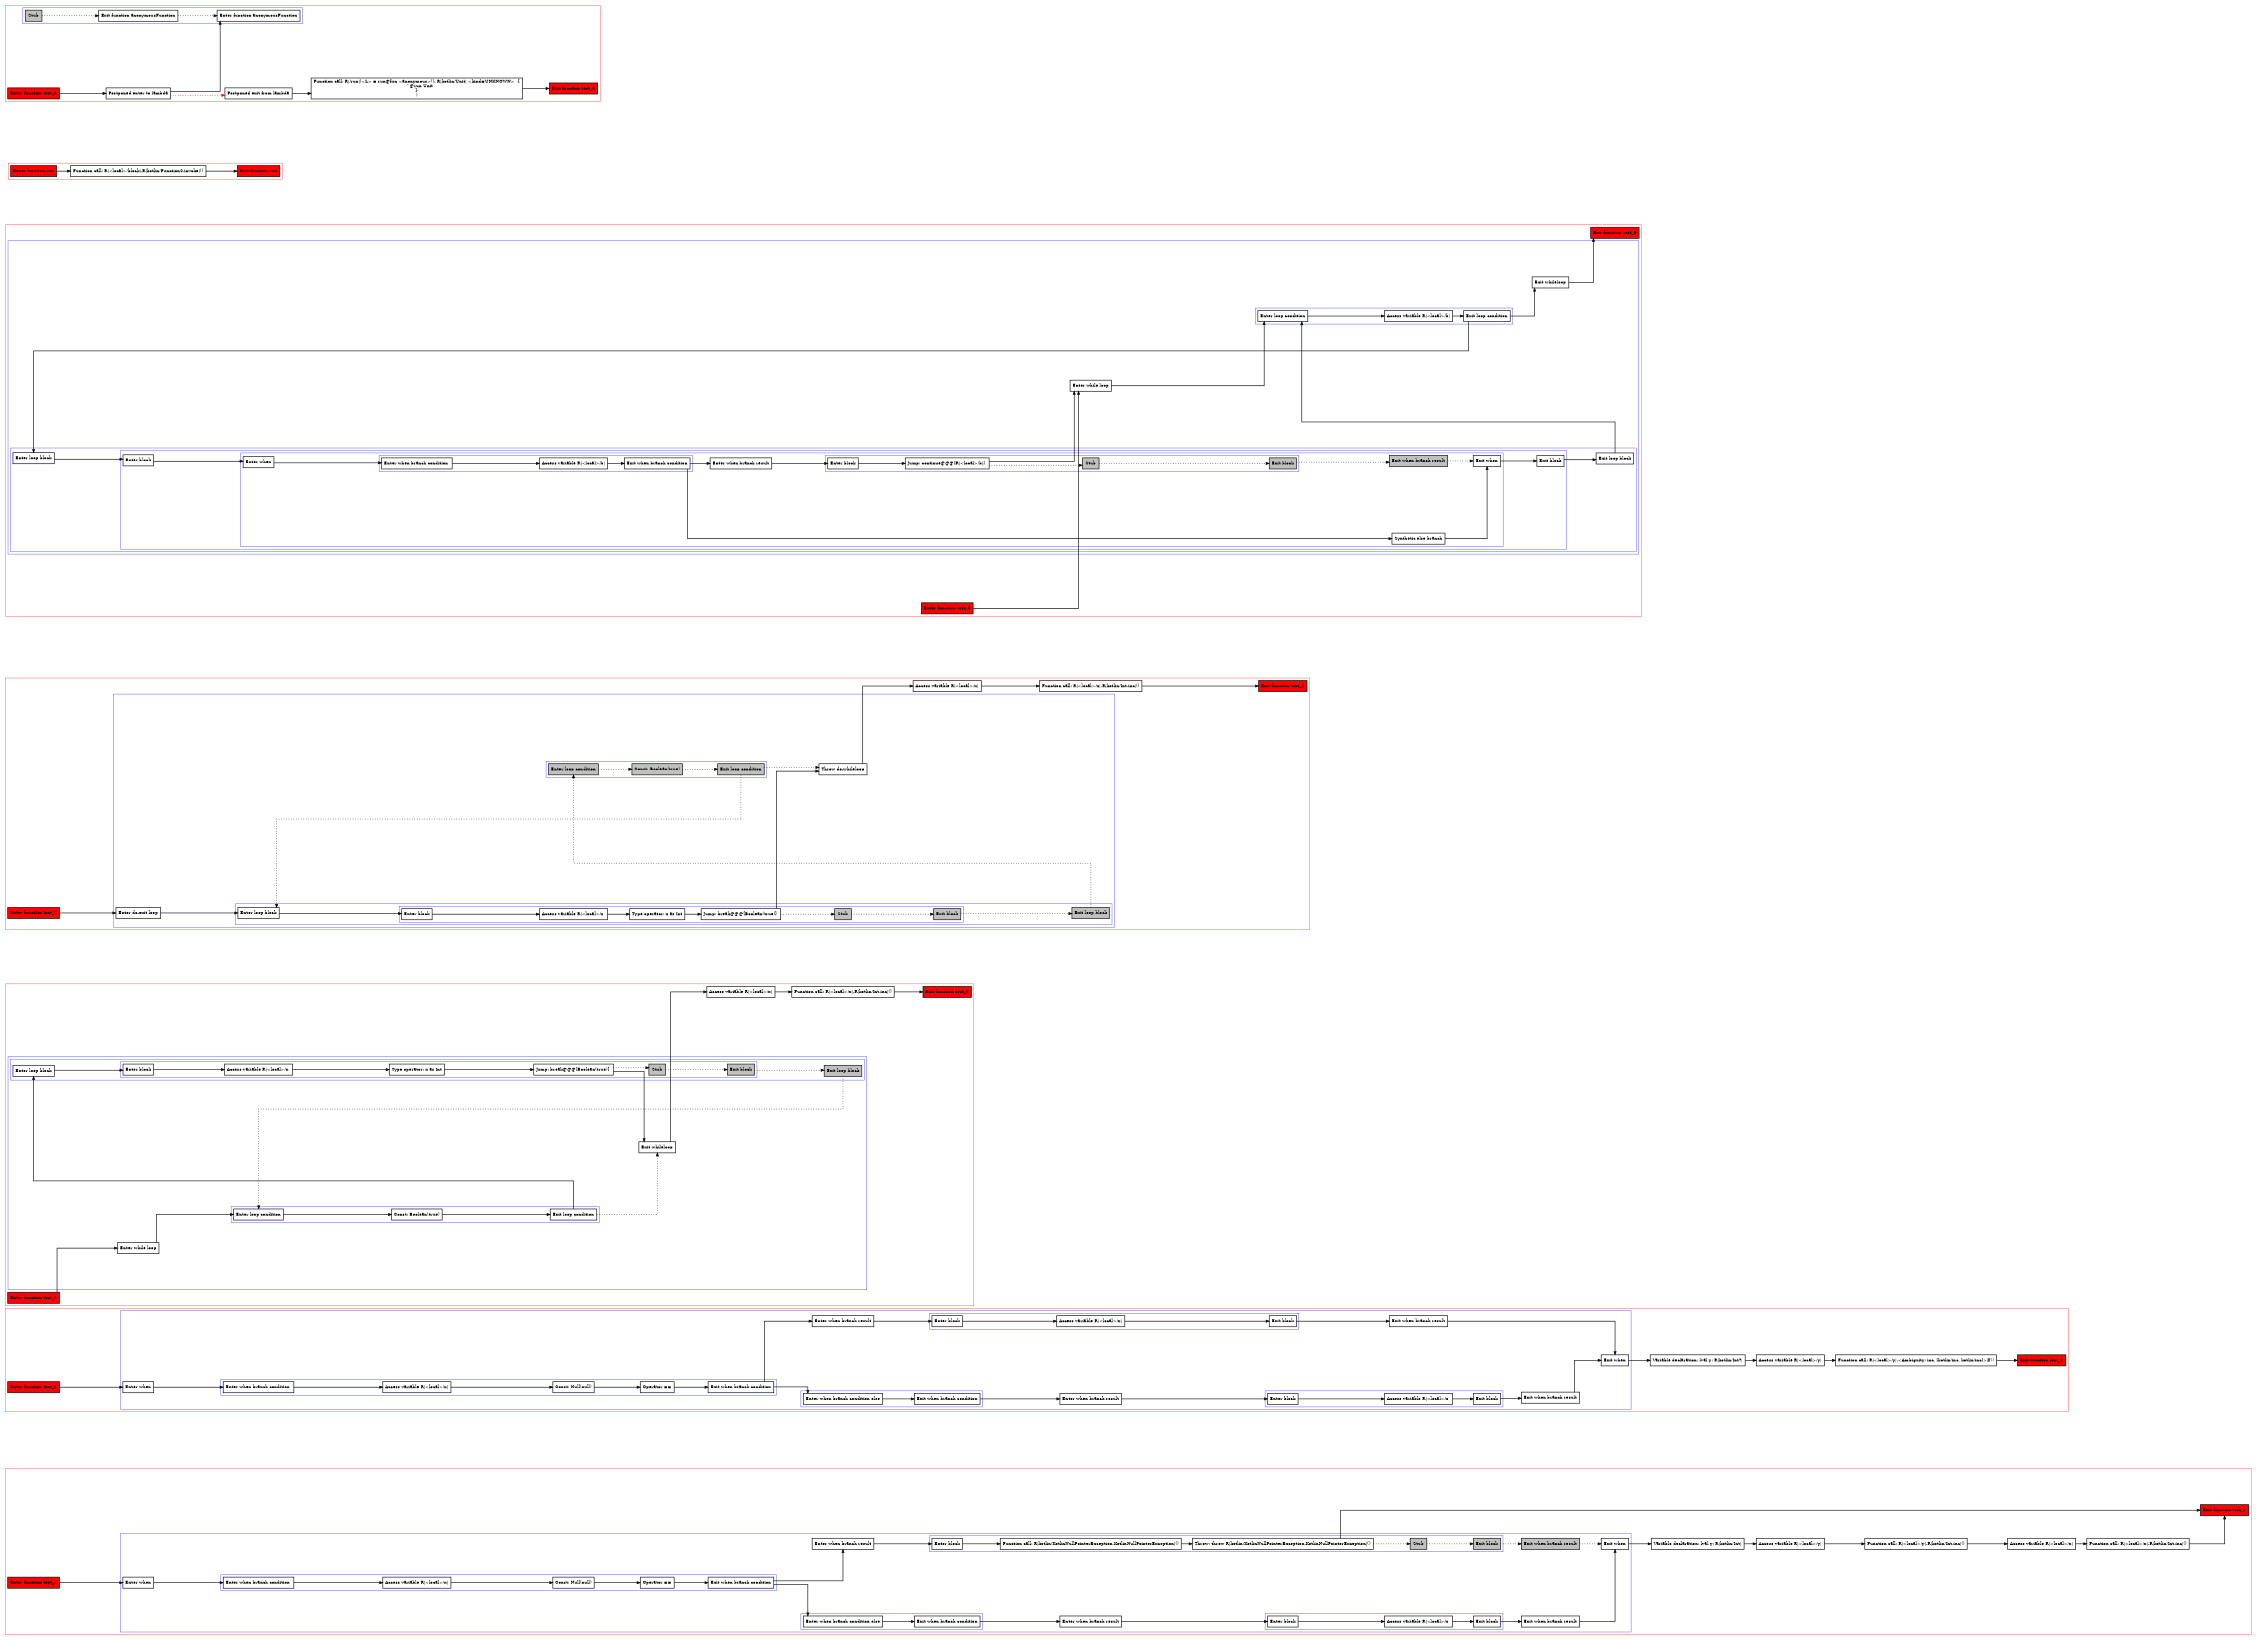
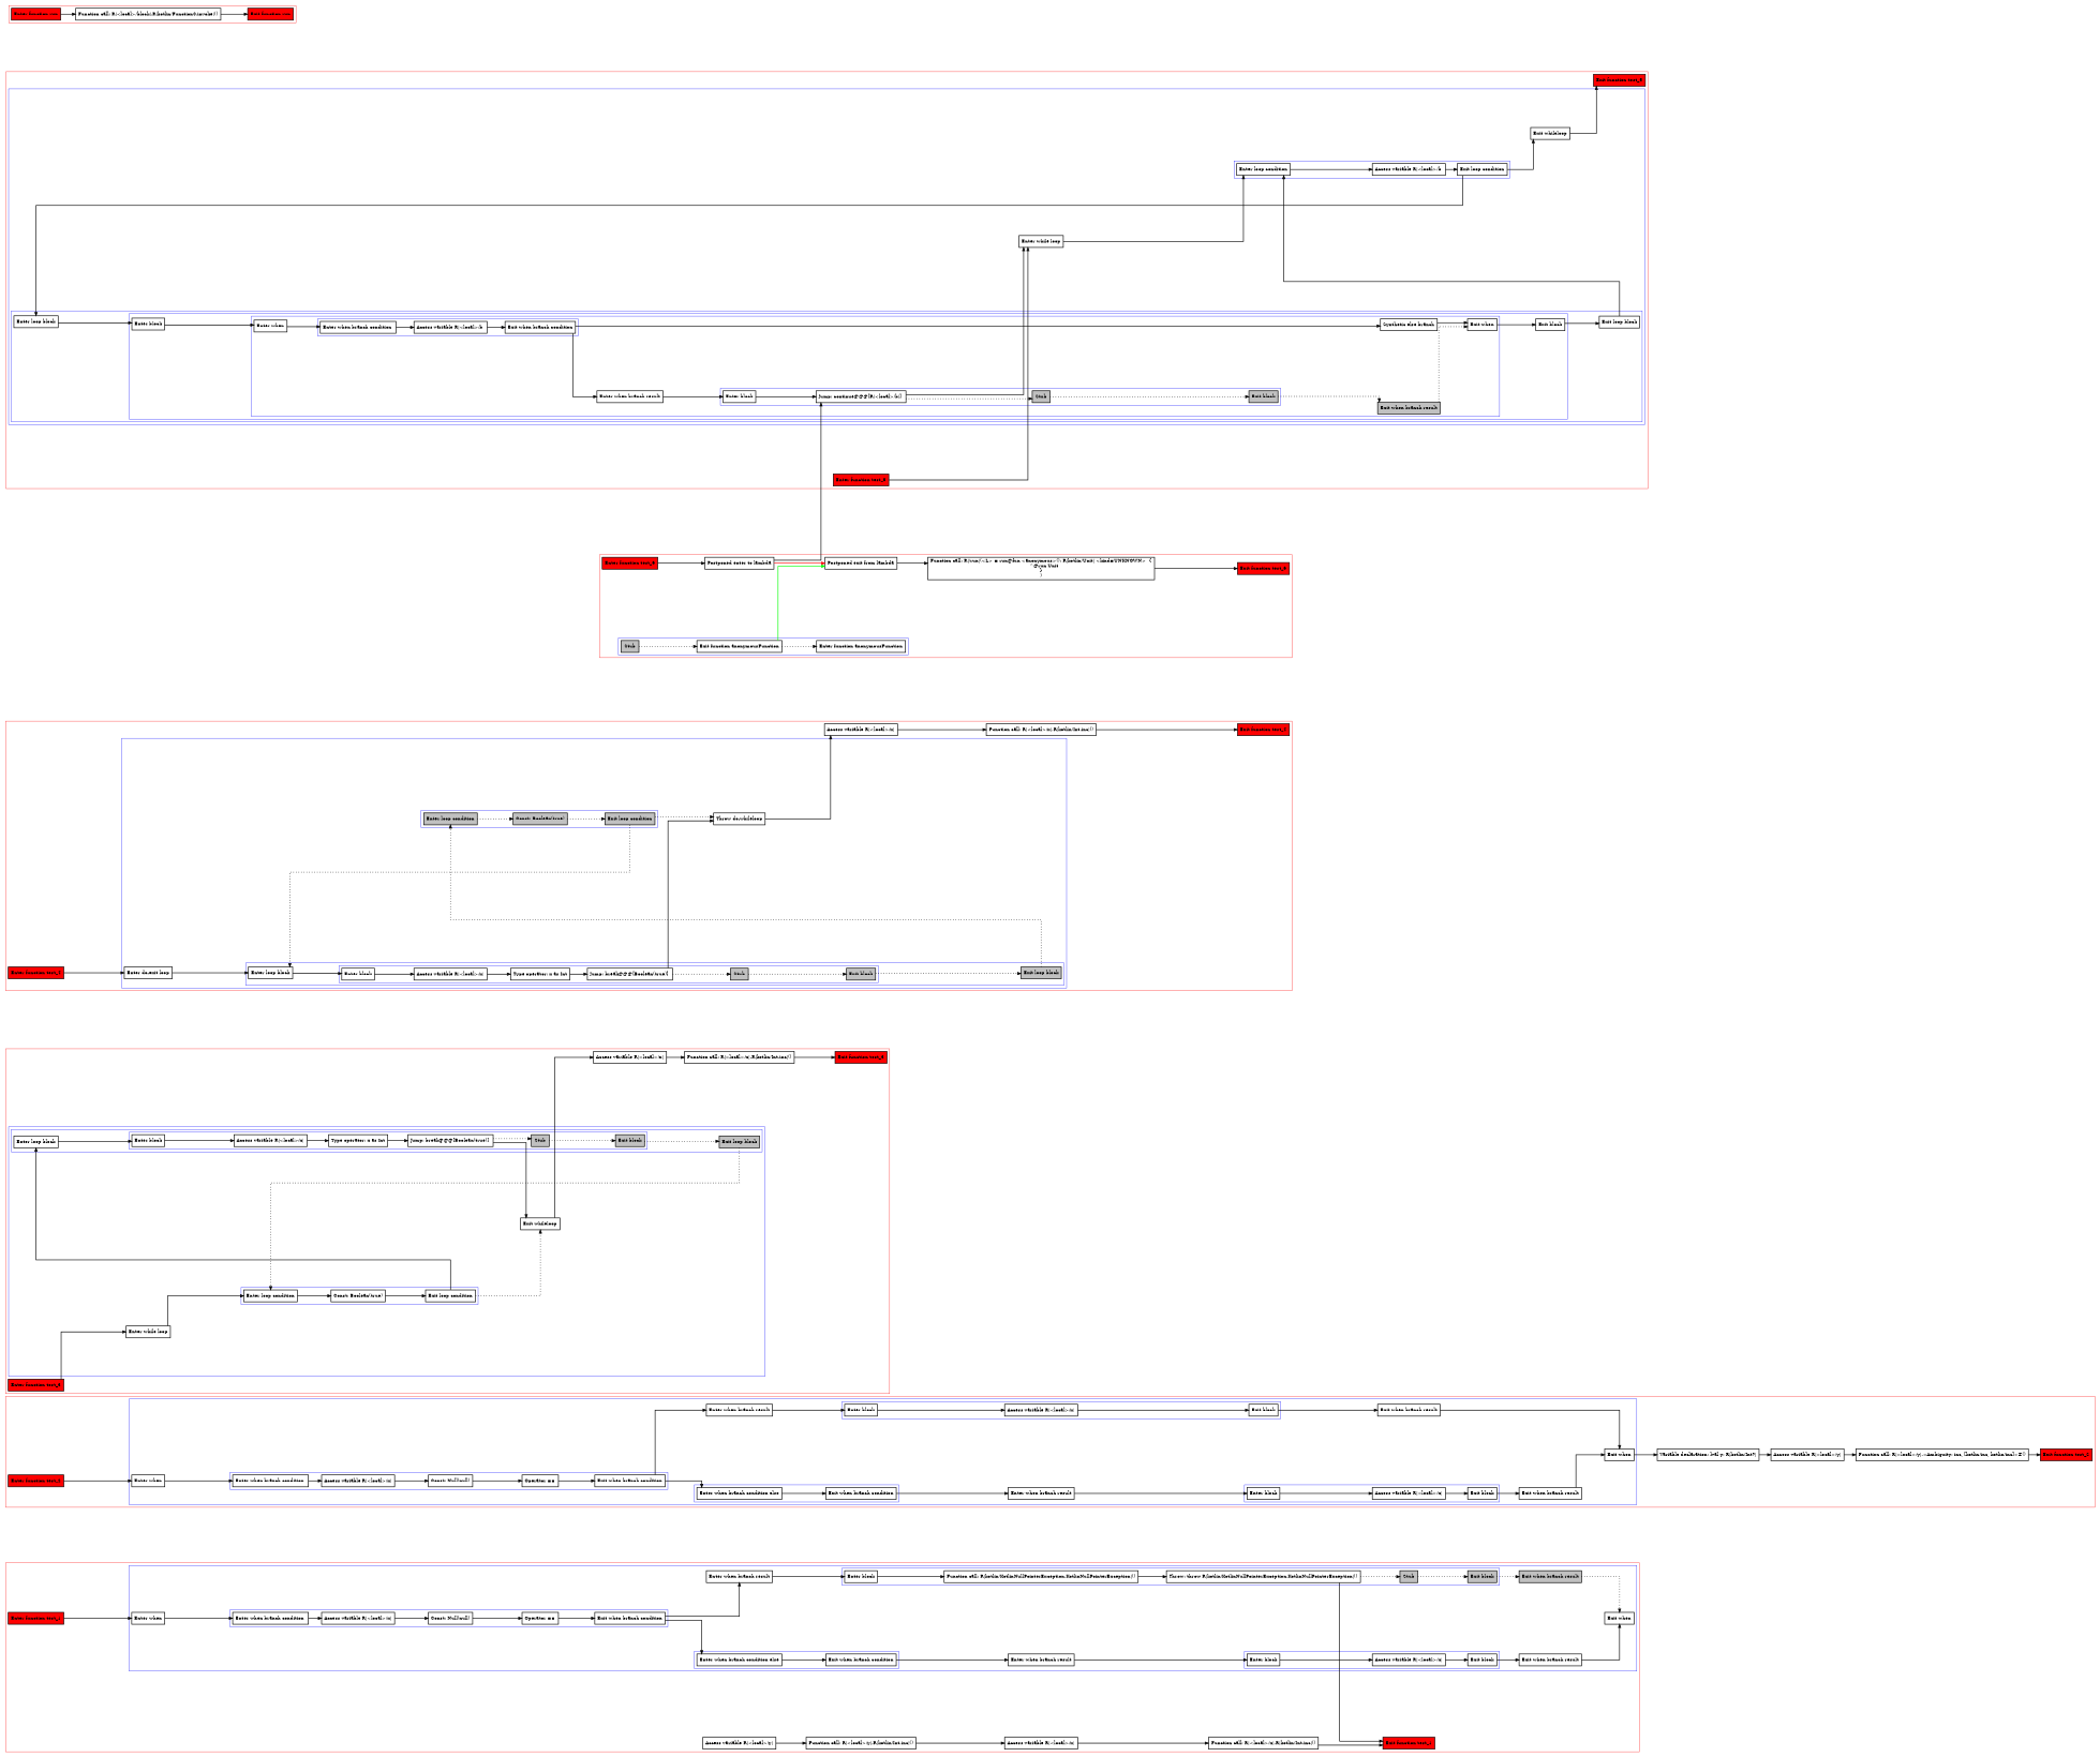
  digraph {
    nodesep=3
    rankdir=LR
    splines=ortho
    node [penwidth=2 shape=box]
    edge [penwidth=2]
    n1 [label="Enter when branch condition "]
    n2 [label="Access variable R|<local>/x|"]
    n3 [label="Const: Null(null)"]
    n4 [label="Operator =="]
    n5 [label="Exit when branch condition"]
    n6 [label="Enter when branch condition else"]
    n7 [label="Exit when branch condition"]
    n8 [label="Enter block"]
    n9 [label="Access variable R|<local>/x|"]
    n10 [label="Exit block"]
    n11 [label="Enter block"]
    n12 [label="Function call: R|kotlin/KotlinNullPointerException.KotlinNullPointerException|()"]
    n13 [label="Throw: throw R|kotlin/KotlinNullPointerException.KotlinNullPointerException|()"]
    n14 [fillcolor=gray label=Stub style=filled]
    n15 [fillcolor=gray label="Exit block" style=filled]
    n16 [label="Enter when"]
    n17 [label="Enter when branch result"]
    n18 [label="Exit when branch result"]
    n19 [label="Enter when branch result"]
    n20 [fillcolor=gray label="Exit when branch result" style=filled]
    n21 [label="Exit when"]
    n22 [fillcolor=red label="Enter function test_1" style=filled]
-   n23 [label="Variable declaration: lval y: R|kotlin/Int|"]
    n24 [label="Access variable R|<local>/y|"]
    n25 [label="Function call: R|<local>/y|.R|kotlin/Int.inc|()"]
    n26 [label="Access variable R|<local>/x|"]
    n27 [label="Function call: R|<local>/x|.R|kotlin/Int.inc|()"]
    n28 [fillcolor=red label="Exit function test_1" style=filled]
    n29 [label="Enter when branch condition "]
    n30 [label="Access variable R|<local>/x|"]
    n31 [label="Const: Null(null)"]
    n32 [label="Operator =="]
    n33 [label="Exit when branch condition"]
    n34 [label="Enter when branch condition else"]
    n35 [label="Exit when branch condition"]
    n36 [label="Enter block"]
    n37 [label="Access variable R|<local>/x|"]
    n38 [label="Exit block"]
    n39 [label="Enter block"]
    n40 [label="Access variable R|<local>/x|"]
    n41 [label="Exit block"]
    n42 [label="Enter when"]
    n43 [label="Enter when branch result"]
    n44 [label="Exit when branch result"]
    n45 [label="Enter when branch result"]
    n46 [label="Exit when branch result"]
    n47 [label="Exit when"]
    n48 [fillcolor=red label="Enter function test_2" style=filled]
    n49 [label="Variable declaration: lval y: R|kotlin/Int?|"]
    n50 [label="Access variable R|<local>/y|"]
    n51 [label="Function call: R|<local>/y|.<Ambiguity: inc, [kotlin/inc, kotlin/inc]>#()"]
    n52 [fillcolor=red label="Exit function test_2" style=filled]
    n53 [label="Enter loop condition"]
    n54 [label="Const: Boolean(true)"]
    n55 [label="Exit loop condition"]
    n56 [label="Enter block"]
    n57 [label="Access variable R|<local>/x|"]
    n58 [label="Type operator: x as Int"]
    n59 [label="Jump: break@@@[Boolean(true)] "]
    n60 [fillcolor=gray label=Stub style=filled]
    n61 [fillcolor=gray label="Exit block" style=filled]
    n62 [label="Enter loop block"]
    n63 [fillcolor=gray label="Exit loop block" style=filled]
    n64 [label="Enter while loop"]
    n65 [label="Exit whileloop"]
    n66 [fillcolor=red label="Enter function test_3" style=filled]
    n67 [label="Access variable R|<local>/x|"]
    n68 [label="Function call: R|<local>/x|.R|kotlin/Int.inc|()"]
    n69 [fillcolor=red label="Exit function test_3" style=filled]
    n70 [label="Enter block"]
    n71 [label="Access variable R|<local>/x|"]
    n72 [label="Type operator: x as Int"]
    n73 [label="Jump: break@@@[Boolean(true)] "]
    n74 [fillcolor=gray label=Stub style=filled]
    n75 [fillcolor=gray label="Exit block" style=filled]
    n76 [label="Enter loop block"]
    n77 [fillcolor=gray label="Exit loop block" style=filled]
    n78 [fillcolor=gray label="Enter loop condition" style=filled]
    n79 [fillcolor=gray label="Const: Boolean(true)" style=filled]
    n80 [fillcolor=gray label="Exit loop condition" style=filled]
    n81 [label="Enter do-exit loop"]
    n82 [label="Throw do-whileloop"]
    n83 [fillcolor=red label="Enter function test_4" style=filled]
    n84 [label="Access variable R|<local>/x|"]
    n85 [label="Function call: R|<local>/x|.R|kotlin/Int.inc|()"]
    n86 [fillcolor=red label="Exit function test_4" style=filled]
    n87 [label="Enter loop condition"]
    n88 [label="Access variable R|<local>/b|"]
    n89 [label="Exit loop condition"]
    n90 [label="Enter when branch condition "]
    n91 [label="Access variable R|<local>/b|"]
    n92 [label="Exit when branch condition"]
    n93 [label="Enter block"]
    n94 [label="Jump: continue@@@[R|<local>/b|] "]
    n95 [fillcolor=gray label=Stub style=filled]
    n96 [fillcolor=gray label="Exit block" style=filled]
    n97 [label="Enter when"]
    n98 [label="Synthetic else branch"]
    n99 [label="Enter when branch result"]
    n100 [fillcolor=gray label="Exit when branch result" style=filled]
    n101 [label="Exit when"]
    n102 [label="Enter block"]
    n103 [label="Exit block"]
    n104 [label="Enter loop block"]
    n105 [label="Exit loop block"]
    n106 [label="Enter while loop"]
    n107 [label="Exit whileloop"]
    n108 [fillcolor=red label="Enter function test_5" style=filled]
    n109 [fillcolor=red label="Exit function test_5" style=filled]
    n110 [fillcolor=red label="Enter function run" style=filled]
    n111 [label="Function call: R|<local>/block|.R|kotlin/Function0.invoke|()"]
    n112 [fillcolor=red label="Exit function run" style=filled]
    n113 [label="Enter function anonymousFunction"]
    n114 [fillcolor=gray label=Stub style=filled]
    n115 [label="Exit function anonymousFunction"]
    n116 [fillcolor=red label="Enter function test_6" style=filled]
    n117 [label="Postponed enter to lambda"]
    n118 [label="Postponed exit from lambda"]
    n119 [label="Function call: R|/run|(<L> = run@fun <anonymous>(): R|kotlin/Unit| <kind=UNKNOWN>  {\n    ^@run Unit\n}\n)"]
    n120 [fillcolor=red label="Exit function test_6" style=filled]
    subgraph cluster_1 {
      color=red
      n22
-     n23
      n24
      n25
      n26
      n27
      n28
      subgraph cluster_2 {
        color=blue
        n16
        n17
        n18
        n19
        n20
        n21
        subgraph cluster_3 {
          color=blue
          n1
          n2
          n3
          n4
          n5
        }
        subgraph cluster_4 {
          color=blue
          n6
          n7
        }
        subgraph cluster_5 {
          color=blue
          n8
          n9
          n10
        }
        subgraph cluster_6 {
          color=blue
          n11
          n12
          n13
          n14
          n15
        }
      }
    }
    subgraph cluster_7 {
      color=red
      n48
      n49
      n50
      n51
      n52
      subgraph cluster_8 {
        color=blue
        n42
        n43
        n44
        n45
        n46
        n47
        subgraph cluster_9 {
          color=blue
          n29
          n30
          n31
          n32
          n33
        }
        subgraph cluster_10 {
          color=blue
          n34
          n35
        }
        subgraph cluster_11 {
          color=blue
          n36
          n37
          n38
        }
        subgraph cluster_12 {
          color=blue
          n39
          n40
          n41
        }
      }
    }
    subgraph cluster_13 {
      color=red
      n66
      n67
      n68
      n69
      subgraph cluster_14 {
        color=blue
        n64
        n65
        subgraph cluster_15 {
          color=blue
          n53
          n54
          n55
        }
        subgraph cluster_16 {
          color=blue
          n62
          n63
          subgraph cluster_17 {
            color=blue
            n56
            n57
            n58
            n59
            n60
            n61
          }
        }
      }
    }
    subgraph cluster_18 {
      color=red
      n83
      n84
      n85
      n86
      subgraph cluster_19 {
        color=blue
        n81
        n82
        subgraph cluster_20 {
          color=blue
          n76
          n77
          subgraph cluster_21 {
            color=blue
            n70
            n71
            n72
            n73
            n74
            n75
          }
        }
        subgraph cluster_22 {
          color=blue
          n78
          n79
          n80
        }
      }
    }
    subgraph cluster_23 {
      color=red
      n108
      n109
      subgraph cluster_24 {
        color=blue
        n106
        n107
        subgraph cluster_25 {
          color=blue
          n87
          n88
          n89
        }
        subgraph cluster_26 {
          color=blue
          n104
          n105
          subgraph cluster_27 {
            color=blue
            n102
            n103
            subgraph cluster_28 {
              color=blue
              n97
              n98
              n99
              n100
              n101
              subgraph cluster_29 {
                color=blue
                n90
                n91
                n92
              }
              subgraph cluster_30 {
                color=blue
                n93
                n94
                n95
                n96
              }
            }
          }
        }
      }
    }
    subgraph cluster_31 {
      color=red
      n110
      n111
      n112
    }
    subgraph cluster_32 {
      color=red
      n116
      n117
      n118
      n119
      n120
      subgraph cluster_33 {
        color=blue
        n113
        n114
        n115
      }
    }
    n1 -> n2
    n2 -> n3
    n3 -> n4
    n4 -> n5
    n5 -> n6
    n5 -> n19
    n6 -> n7
    n7 -> n17
    n8 -> n9
    n9 -> n10
    n10 -> n18
    n11 -> n12
    n12 -> n13
    n13 -> n14 [style=dotted]
    n13 -> n28
    n14 -> n15 [style=dotted]
    n15 -> n20 [style=dotted]
    n16 -> n1
    n17 -> n8
    n18 -> n21
    n19 -> n11
    n20 -> n21 [style=dotted]
-   n21 -> n23
    n22 -> n16
-   n23 -> n24
    n24 -> n25
    n25 -> n26
    n26 -> n27
    n27 -> n28
    n29 -> n30
    n30 -> n31
    n31 -> n32
    n32 -> n33
    n33 -> n34
    n33 -> n45
    n34 -> n35
    n35 -> n43
    n36 -> n37
    n37 -> n38
    n38 -> n44
    n39 -> n40
    n40 -> n41
    n41 -> n46
    n42 -> n29
    n43 -> n36
    n44 -> n47
    n45 -> n39
    n46 -> n47
    n47 -> n49
    n48 -> n42
    n49 -> n50
    n50 -> n51
    n51 -> n52
    n53 -> n54
    n54 -> n55
    n55 -> n62
    n55 -> n65 [style=dotted]
    n56 -> n57
    n57 -> n58
    n58 -> n59
    n59 -> n60 [style=dotted]
    n59 -> n65
    n60 -> n61 [style=dotted]
    n61 -> n63 [style=dotted]
    n62 -> n56
    n63 -> n53 [style=dotted]
    n64 -> n53
    n65 -> n67
    n66 -> n64
    n67 -> n68
    n68 -> n69
    n70 -> n71
    n71 -> n72
    n72 -> n73
    n73 -> n74 [style=dotted]
    n73 -> n82
    n74 -> n75 [style=dotted]
    n75 -> n77 [style=dotted]
    n76 -> n70
    n77 -> n78 [style=dotted]
    n78 -> n79 [style=dotted]
    n79 -> n80 [style=dotted]
    n80 -> n76 [style=dotted]
    n80 -> n82 [style=dotted]
    n81 -> n76
    n82 -> n84
    n83 -> n81
    n84 -> n85
    n85 -> n86
    n87 -> n88
    n88 -> n89
    n89 -> n104
    n89 -> n107
    n90 -> n91
    n91 -> n92
    n92 -> n98
    n92 -> n99
    n93 -> n94
    n94 -> n95 [style=dotted]
    n94 -> n106
    n95 -> n96 [style=dotted]
    n96 -> n100 [style=dotted]
    n97 -> n90
    n98 -> n101
    n99 -> n93
    n100 -> n101 [style=dotted]
    n101 -> n103
    n102 -> n97
    n103 -> n105
    n104 -> n102
    n105 -> n87
    n106 -> n87
    n107 -> n109
    n108 -> n106
    n110 -> n111
    n111 -> n112
    n114 -> n115 [style=dotted]
    n115 -> n113 [style=dotted]
+   n115 -> n118 [color=green]
    n116 -> n117
-   n117 -> n113
-   n117 -> n118 [color=red style=dotted]
+   n117 -> n94
+   n117 -> n118 [color=red]
    n118 -> n119
    n119 -> n120
  }
